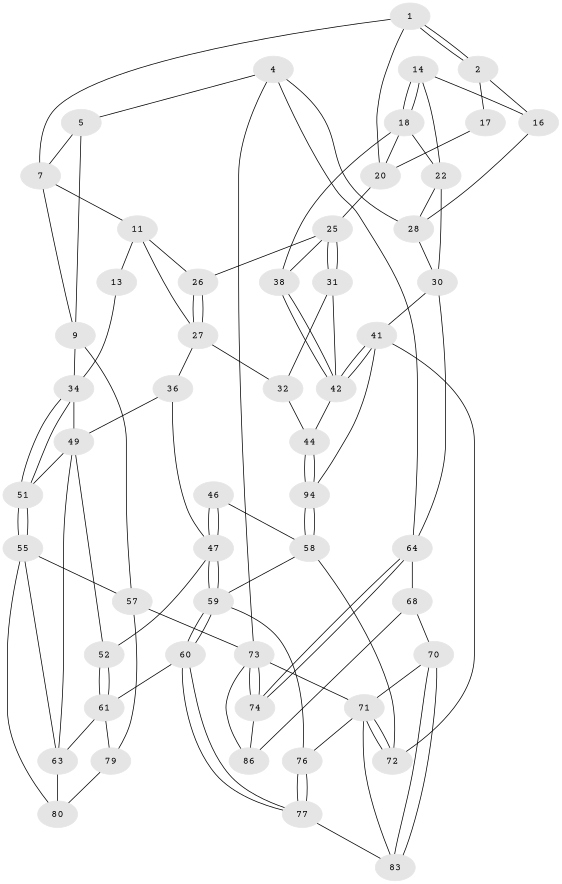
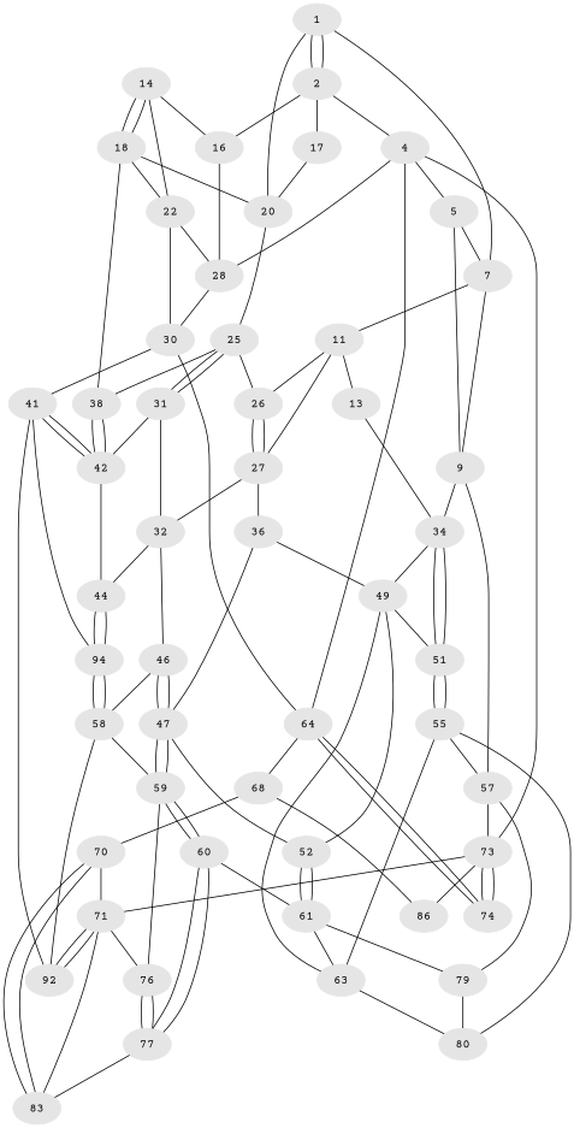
  graph {
    fontname="Courier Prime"
    node [color=gray90 fontname="Courier Prime" style=filled]
    edge [fontname="Courier Prime"]
    1 [super="+6"]
    2 [super="+3"]
    7 [super="+8"]
    20 [super="+21"]
    4 [super="+28"]
    16
    17
    9 [super="+10"]
    11 [super="+12"]
    25
    5
    n12 [label=28 super="+29"]
    64 [super="+65"]
    73 [super="+87"]
    30 [super="+40"]
    68 [super="+69"]
    74 [super="+85"]
    86
    71 [super="+78"]
    34 [super="+35"]
    57
    13
    26
    27 [super="+33"]
    51
    49 [super="+50"]
    79 [super="+82"]
    32 [super="+45"]
    36 [super="+37"]
    14 [super="+15"]
    18 [super="+19"]
    22 [super="+23"]
    38
    42 [super="+43"]
    31 [super="+39"]
    41 [super="+53"]
    44
    46
    47 [super="+48"]
    n40 [label=94]
-   72
+   72 [label=92]
    58 [super="+66"]
    55 [super="+56"]
    52
    59 [super="+67"]
    63 [super="+75"]
    61 [super="+62"]
    60
    76
    80
    77 [super="+81"]
    83 [super="+84"]
    70
    1 -- 2
    1 -- 2
    1 -- 7
    1 -- 20
+   2 -- 4
    2 -- 16
    2 -- 17
    7 -- 9
    7 -- 11
    20 -- 25
    4 -- 5
    4 -- n12
    4 -- 64
    4 -- 73
    16 -- n12
    17 -- 20
    9 -- 34
    9 -- 57
    11 -- 13
    11 -- 26
    11 -- 27
    25 -- 26
    25 -- 38
    25 -- 31
    25 -- 31
    5 -- 7
    5 -- 9
    n12 -- 30
    64 -- 68
    64 -- 74
    64 -- 74
    73 -- 74
    73 -- 74
    73 -- 86
    73 -- 71
    30 -- 64
    30 -- 41
    68 -- 86
    68 -- 70
-   74 -- 86
    71 -- 72
    71 -- 72
    71 -- 76
    71 -- 83
    34 -- 51
    34 -- 51
    34 -- 49
    57 -- 73
    57 -- 79
    13 -- 34
    26 -- 27
    26 -- 27
    27 -- 32
    27 -- 36
    51 -- 55
    51 -- 55
    49 -- 51
    49 -- 52
    49 -- 63
    79 -- 80
    32 -- 44
+   32 -- 46
    36 -- 49
    36 -- 47
    14 -- 16
    14 -- 18
    14 -- 18
    14 -- 22
    18 -- 20
    18 -- 22
    18 -- 38
    22 -- n12
    22 -- 30
    38 -- 42
    38 -- 42
    42 -- 44
    31 -- 32
    31 -- 42
    41 -- 42
    41 -- 42
    41 -- n40
    41 -- 72
    44 -- n40
    44 -- n40
    46 -- 47
    46 -- 47
    46 -- 58
    47 -- 52
    47 -- 59
    47 -- 59
    n40 -- 58
    n40 -- 58
    58 -- 72
    58 -- 59
    55 -- 57
    55 -- 63
    55 -- 80
    52 -- 61
    52 -- 61
    59 -- 60
    59 -- 60
    59 -- 76
    63 -- 80
    61 -- 79
    61 -- 63
    60 -- 61
    60 -- 77
    60 -- 77
    76 -- 77
    76 -- 77
    77 -- 83
    70 -- 71
    70 -- 83
    70 -- 83
  }
